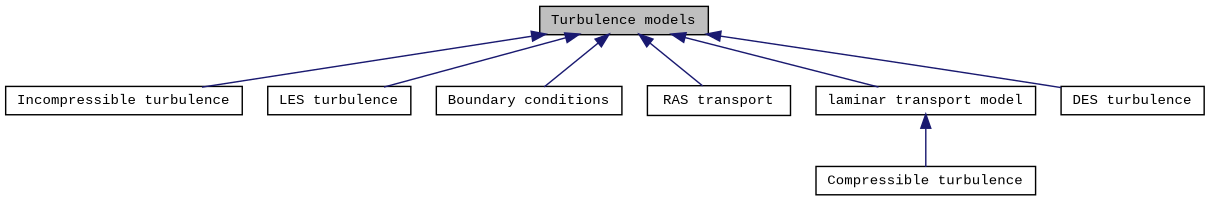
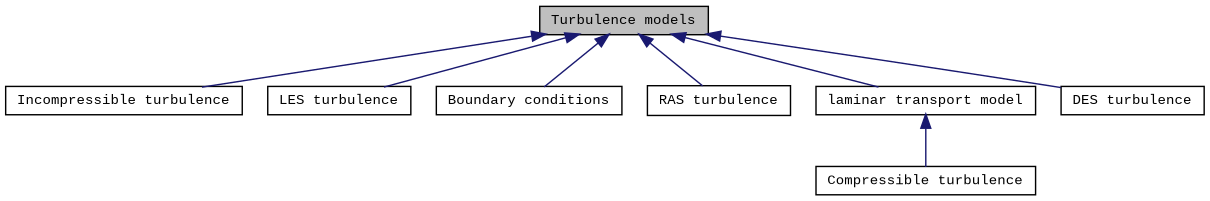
  digraph {
    fontname="Liberation Mono"
    rankdir=TB
    node [color=black fontname="Liberation Mono" fontsize=10 shape=record]
    edge [color=midnightblue dir=back fontname="Liberation Mono" fontsize=10 labelfontname=Helvetica labelfontsize=10 shape=plaintext style=solid]
    n1 [height=0.2 label="Incompressible turbulence" width=0.4]
    n2 [height=0.2 label="LES turbulence" width=0.4]
    n3 [height=0.2 label="Boundary conditions" width=0.4]
-   n4 [height=0.2 label="RAS transport" width=0.4]
+   n4 [height=0.2 label="RAS turbulence" width=0.4]
    n5 [height=0.2 label="laminar transport model" width=0.4]
    n6 [height=0.2 label="Compressible turbulence" width=0.4]
    n7 [fillcolor=grey75 fontcolor=black height=0.2 label="Turbulence models" style=filled width=0.4]
    n8 [height=0.2 label="DES turbulence" width=0.4]
    n5 -> n6
    n7 -> n1
    n7 -> n2
    n7 -> n3
    n7 -> n4
    n7 -> n5
    n7 -> n8
  }
